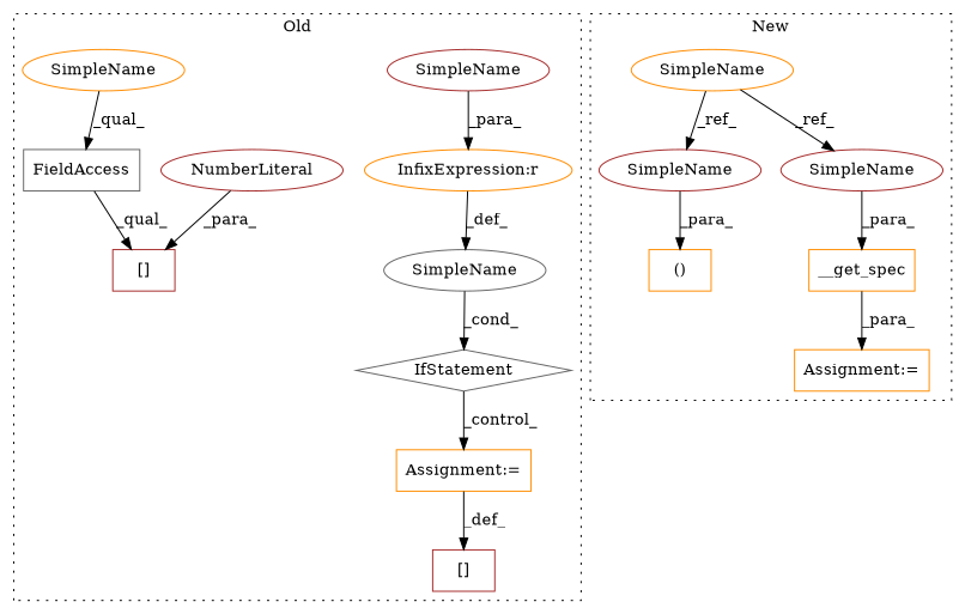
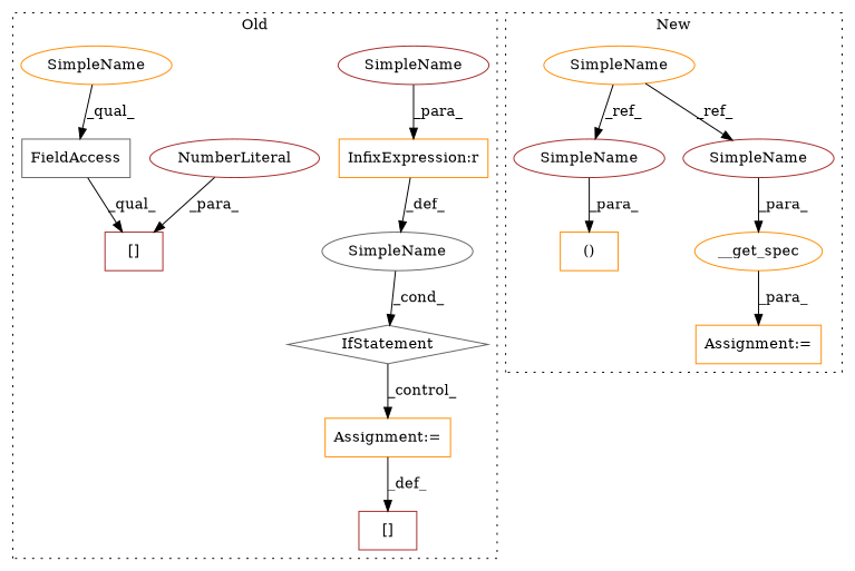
  digraph {
    node [a=42 color=darkorange l=1 s=2422 shape=box]
    n1 [a=2 color=brown l="7,1" label="[]" s="3385,3393"]
    n2 [a=7 label="Assignment:=" s=2419]
-   n3 [a=27 l=4 label="InfixExpression:r" s=2337 shape=ellipse]
+   n3 [a=27 l=4 label="InfixExpression:r" s=2337]
    n4 [a=22 color=gray40 l=7 label=FieldAccess]
    n5 [a=2 color=brown l="8,1" label="[]" s="2422,2431"]
    n6 [a=34 color=brown label=NumberLiteral s=2430 shape=ellipse]
    n7 [color=gray40 label=SimpleName shape=ellipse l="" s=""]
    n8 [a=25 color=gray40 l="4,2" label=IfStatement s="2332,2345" shape=diamond]
    n9 [color=brown label=SimpleName s=2336 shape=ellipse]
    n10 [label=SimpleName shape=ellipse]
-   n11 [a=32 l="11,1" label=__get_spec s="2534,2568"]
+   n11 [a=32 l="11,1" label=__get_spec s="2534,2568" shape=ellipse]
    n12 [a=7 l=2 label="Assignment:=" s=2532]
    n13 [label=SimpleName s=2358 shape=ellipse]
    n14 [a=106 l=19 label="()" s=2513]
    n15 [color=brown label=SimpleName s=2513 shape=ellipse]
    n16 [color=brown label=SimpleName s=2550 shape=ellipse]
    subgraph cluster_1 {
      label=Old
      style=dotted
      n1
      n2
      n3
      n4
      n5
      n6
      n7
      n8
      n9
      n10
    }
    subgraph cluster_2 {
      label=New
      style=dotted
      n11
      n12
      n13
      n14
      n15
      n16
    }
    n2 -> n1 [label=_def_]
    n3 -> n7 [label=_def_]
    n4 -> n5 [label=_qual_]
    n6 -> n5 [label=_para_]
    n7 -> n8 [label=_cond_]
    n8 -> n2 [label=_control_]
    n9 -> n3 [label=_para_]
    n10 -> n4 [label=_qual_]
    n11 -> n12 [label=_para_]
    n13 -> n15 [label=_ref_]
    n13 -> n16 [label=_ref_]
    n15 -> n14 [label=_para_]
    n16 -> n11 [label=_para_]
  }
